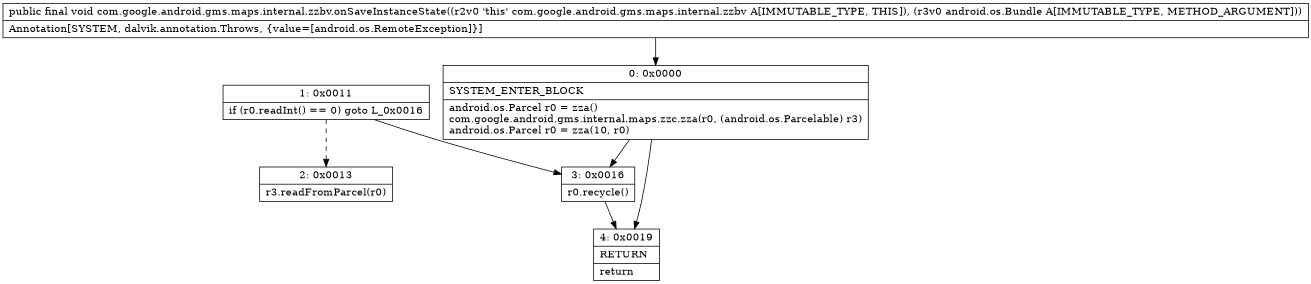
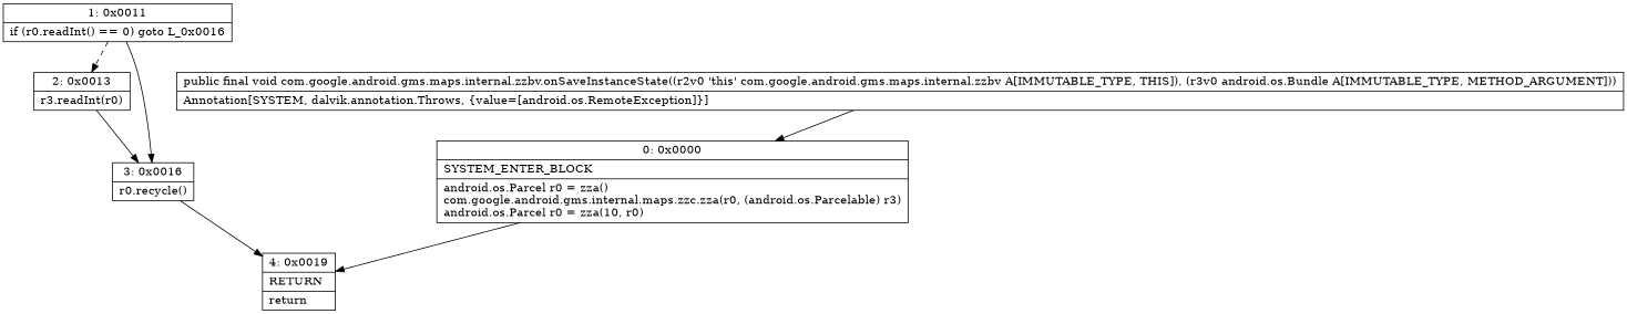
  digraph {
    node [shape=record]
    n1 [label="{0\:\ 0x0000|SYSTEM_ENTER_BLOCK\l|android.os.Parcel r0 = zza()\lcom.google.android.gms.internal.maps.zzc.zza(r0, (android.os.Parcelable) r3)\landroid.os.Parcel r0 = zza(10, r0)\l}"]
    n2 [label="{4\:\ 0x0019|RETURN\l|return\l}"]
    n3 [label="{1\:\ 0x0011|if (r0.readInt() == 0) goto L_0x0016\l}"]
-   n4 [label="{2\:\ 0x0013|r3.readFromParcel(r0)\l}"]
+   n4 [label="{2\:\ 0x0013|r3.readInt(r0)\l}"]
    n5 [label="{3\:\ 0x0016|r0.recycle()\l}"]
    n6 [label="{public final void com.google.android.gms.maps.internal.zzbv.onSaveInstanceState((r2v0 'this' com.google.android.gms.maps.internal.zzbv A[IMMUTABLE_TYPE, THIS]), (r3v0 android.os.Bundle A[IMMUTABLE_TYPE, METHOD_ARGUMENT]))  | Annotation[SYSTEM, dalvik.annotation.Throws, \{value=[android.os.RemoteException]\}]\l}"]
    n1 -> n2
    n3 -> n4 [style=dashed]
    n3 -> n5
-   n1 -> n5
+   n4 -> n5
    n5 -> n2
    n6 -> n1
  }
